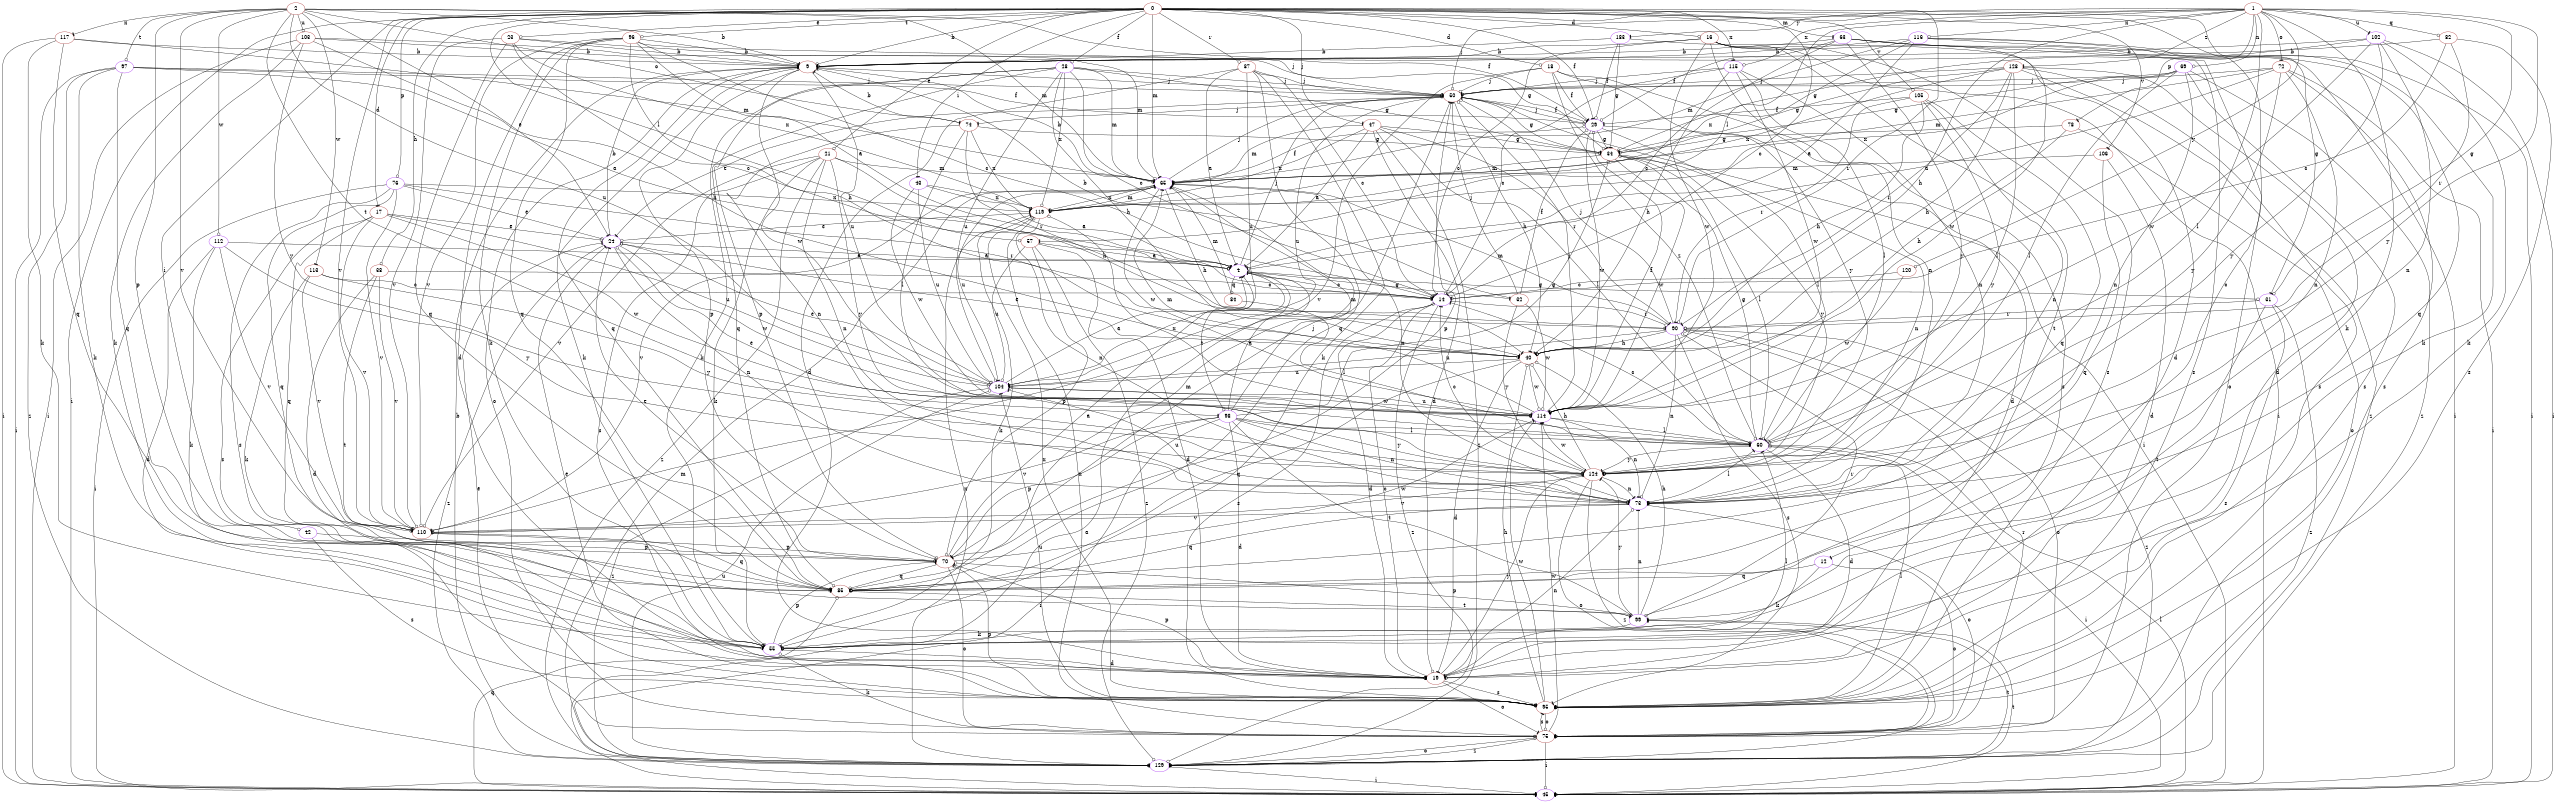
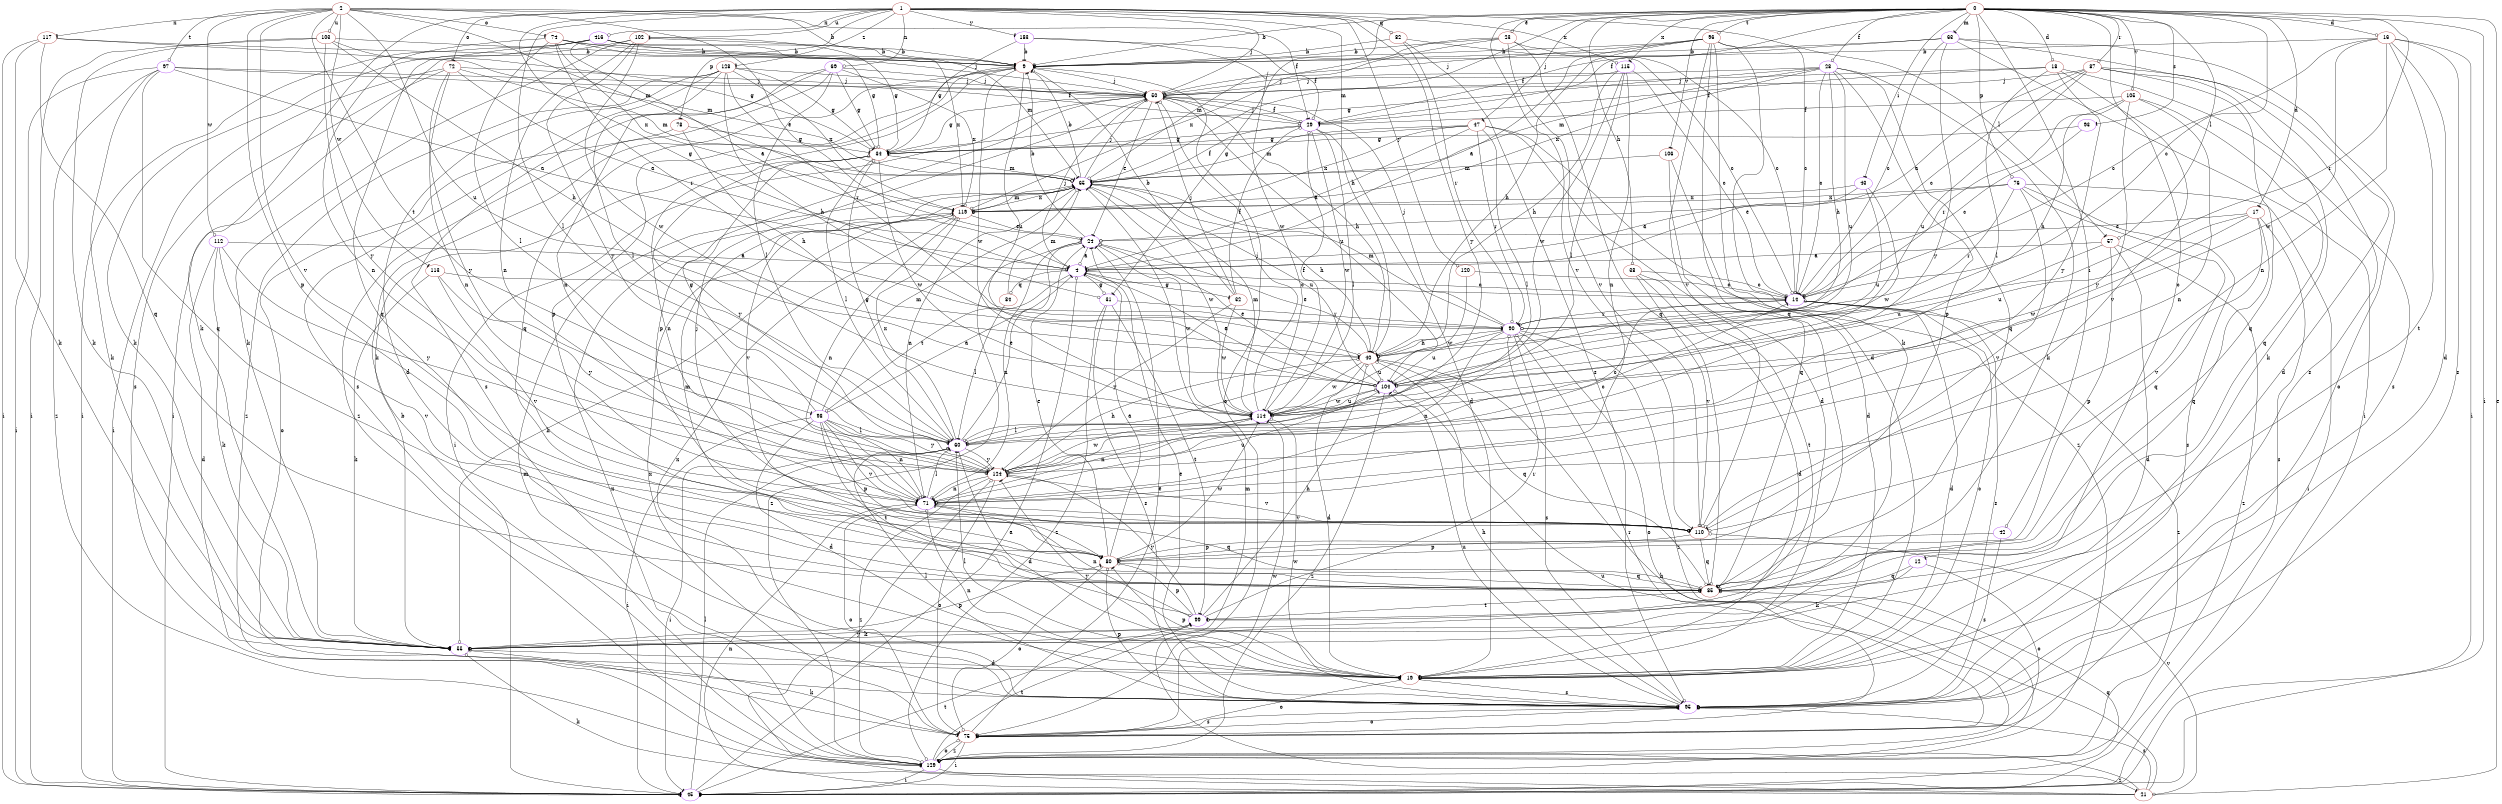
  strict digraph {
    node [color=brown]
    edge [arrowhead=odot]
    0
    9
    12 [color=purple]
    14 [color=purple]
    16
    17
    18
    21
    23
    28 [color=purple]
    29 [color=purple]
    31 [color=purple]
    38
    42 [color=purple]
    43 [color=purple]
    45 [color=purple]
    47
    57
    63 [color=purple]
    65 [color=purple]
    76 [color=purple]
    87
    90 [color=purple]
+   93 [color=purple]
    96
    105
    106
    110
    115 [color=purple]
    50
    55 [color=purple]
-   80 [label=70]
+   80
    104 [color=purple]
    75
    85
    114 [color=purple]
    19
-   95
+   95 [color=purple]
    129 [color=purple]
-   71 [color=purple label=73]
+   71 [color=purple]
    99 [color=purple]
    24 [color=purple]
    60 [color=purple]
    124
    40
    119
    34
    4 [color=purple]
    1
    69 [color=purple]
    72
    78
    82
-   102 [color=purple]
-   116 [color=purple]
+   102
+   116 [color=purple label=416]
    120
    n57 [color=purple label=183]
    128
    2
    74
    97 [color=purple]
    98 [color=purple]
    103
    112 [color=purple]
    113
    117
    32
    84
    0 -> 9 [label=b]
    0 -> 12 [arrowhead=tee label=c]
    0 -> 14 [label=c]
    0 -> 16 [label=d]
    0 -> 17 [arrowhead=tee label=d]
    0 -> 18 [label=d]
    0 -> 21 [label=e]
    0 -> 23 [label=e]
    0 -> 28 [label=f]
    0 -> 29 [arrowhead=tee label=f]
    0 -> 31 [arrowhead=tee label=g]
    0 -> 38 [label=h]
    0 -> 42 [label=i]
    0 -> 43 [arrowhead=tee label=i]
    0 -> 45 [arrowhead=tee label=i]
    0 -> 47 [arrowhead=tee label=j]
    0 -> 57 [label=l]
    0 -> 63 [arrowhead=tee label=m]
    0 -> 65 [arrowhead=tee label=m]
    0 -> 76 [label=p]
    0 -> 87 [label=r]
    0 -> 90 [label=r]
+   0 -> 93 [arrowhead=tee label=s]
    0 -> 96 [label=t]
    0 -> 105 [label=v]
    0 -> 106 [arrowhead=tee label=v]
    0 -> 110 [arrowhead=tee label=v]
    0 -> 115 [arrowhead=tee label=x]
    9 -> 50 [arrowhead=tee label=j]
    9 -> 55 [arrowhead=tee label=k]
    9 -> 80 [label=p]
    9 -> 104 [label=u]
    9 -> 75 [label=o]
    9 -> 85 [label=q]
    9 -> 114 [arrowhead=tee label=w]
    12 -> 55 [label=k]
    12 -> 75 [label=o]
    12 -> 85 [label=q]
    14 -> 90 [label=r]
    14 -> 19 [arrowhead=tee label=d]
    14 -> 95 [label=s]
    14 -> 129 [label=z]
    16 -> 9 [arrowhead=tee label=b]
    16 -> 14 [arrowhead=tee label=c]
    16 -> 45 [arrowhead=tee label=i]
    16 -> 114 [label=w]
    16 -> 19 [label=d]
    16 -> 95 [label=s]
    16 -> 71 [label=n]
    16 -> 99 [label=t]
    17 -> 110 [label=v]
    17 -> 104 [label=u]
    17 -> 85 [label=q]
    17 -> 114 [label=w]
    17 -> 95 [label=s]
    17 -> 24 [label=e]
    18 -> 29 [arrowhead=tee label=f]
    18 -> 110 [arrowhead=tee label=v]
    18 -> 50 [label=j]
    18 -> 95 [label=s]
-   18 -> 60 [label=z]
+   18 -> 60 [label=l]
    18 -> 124 [label=y]
    21 -> 65 [arrowhead=tee label=m]
    21 -> 110 [label=v]
    21 -> 55 [label=k]
    21 -> 95 [label=s]
-   21 -> 129 [arrowhead=tee label=z]
+   129 -> 21 [arrowhead=tee label=z]
    21 -> 71 [arrowhead=tee label=n]
    21 -> 124 [label=y]
    21 -> 40 [arrowhead=tee label=h]
    23 -> 9 [arrowhead=tee label=b]
    23 -> 14 [label=c]
    23 -> 65 [label=m]
    23 -> 110 [label=v]
    23 -> 85 [label=q]
    23 -> 119 [label=x]
    28 -> 14 [arrowhead=tee label=c]
    28 -> 65 [label=m]
    28 -> 50 [label=j]
    28 -> 55 [label=k]
    28 -> 80 [label=p]
    28 -> 104 [label=u]
    28 -> 85 [label=q]
    28 -> 40 [label=h]
    28 -> 119 [label=x]
    28 -> 34 [arrowhead=tee label=g]
    29 -> 50 [arrowhead=tee label=j]
    29 -> 114 [arrowhead=tee label=w]
    29 -> 19 [label=d]
    29 -> 60 [label=l]
    29 -> 34 [arrowhead=tee label=g]
    31 -> 90 [label=r]
    31 -> 95 [label=s]
    31 -> 129 [label=z]
    31 -> 99 [arrowhead=tee label=t]
    38 -> 14 [label=c]
    38 -> 110 [label=v]
    38 -> 19 [arrowhead=tee label=d]
    38 -> 99 [label=t]
    42 -> 80 [arrowhead=tee label=p]
    42 -> 95 [arrowhead=tee label=s]
    43 -> 104 [label=u]
    43 -> 114 [label=w]
    43 -> 119 [label=x]
    43 -> 4 [arrowhead=tee label=a]
    45 -> 85 [label=q]
    45 -> 99 [arrowhead=tee label=t]
    45 -> 60 [label=l]
    45 -> 4 [label=a]
    47 -> 65 [arrowhead=tee label=m]
    47 -> 90 [arrowhead=tee label=r]
    47 -> 19 [label=d]
    47 -> 129 [arrowhead=tee label=z]
    47 -> 60 [label=l]
    47 -> 119 [label=x]
    47 -> 34 [label=g]
    47 -> 4 [arrowhead=tee label=a]
    57 -> 80 [label=p]
    57 -> 104 [label=u]
    57 -> 19 [label=d]
    57 -> 129 [label=z]
    57 -> 4 [label=a]
    63 -> 9 [label=b]
    63 -> 14 [arrowhead=tee label=c]
    63 -> 29 [label=f]
    63 -> 45 [label=i]
    63 -> 75 [label=o]
    63 -> 95 [arrowhead=tee label=s]
    63 -> 124 [label=y]
    65 -> 9 [arrowhead=tee label=b]
    65 -> 29 [label=f]
    65 -> 110 [label=v]
    65 -> 50 [label=j]
    65 -> 104 [arrowhead=tee label=u]
    65 -> 114 [arrowhead=tee label=w]
    65 -> 71 [arrowhead=tee label=n]
    65 -> 40 [arrowhead=tee label=h]
    65 -> 119 [label=x]
    76 -> 45 [arrowhead=tee label=i]
    76 -> 90 [label=r]
    76 -> 110 [label=v]
    76 -> 85 [arrowhead=tee label=q]
    76 -> 95 [label=s]
    76 -> 24 [label=e]
    76 -> 119 [arrowhead=tee label=x]
    87 -> 14 [label=c]
    87 -> 50 [label=j]
    87 -> 55 [arrowhead=tee label=k]
    87 -> 104 [arrowhead=tee label=u]
    87 -> 85 [label=q]
    87 -> 19 [arrowhead=tee label=d]
    87 -> 4 [arrowhead=tee label=a]
    90 -> 65 [arrowhead=tee label=m]
    90 -> 50 [label=j]
    90 -> 104 [arrowhead=tee label=u]
    90 -> 75 [arrowhead=tee label=o]
    90 -> 95 [arrowhead=tee label=s]
    90 -> 129 [label=z]
    90 -> 71 [label=n]
    90 -> 40 [label=h]
+   93 -> 14 [label=c]
+   93 -> 34 [arrowhead=tee label=g]
    96 -> 9 [label=b]
    96 -> 14 [label=c]
    96 -> 110 [label=v]
    96 -> 50 [label=j]
    96 -> 55 [label=k]
    96 -> 85 [label=q]
    96 -> 19 [label=d]
    96 -> 40 [arrowhead=tee label=h]
    96 -> 4 [label=a]
    105 -> 29 [arrowhead=tee label=f]
    105 -> 90 [arrowhead=tee label=r]
    105 -> 85 [arrowhead=tee label=q]
    105 -> 71 [arrowhead=tee label=n]
    105 -> 124 [label=y]
    105 -> 40 [label=h]
    106 -> 65 [arrowhead=tee label=m]
    106 -> 85 [label=q]
    106 -> 19 [arrowhead=tee label=d]
    110 -> 80 [label=p]
    110 -> 85 [arrowhead=tee label=q]
    115 -> 14 [label=c]
    115 -> 50 [label=j]
    115 -> 114 [arrowhead=tee label=w]
    115 -> 71 [label=n]
    115 -> 60 [arrowhead=tee label=l]
    115 -> 40 [arrowhead=tee label=h]
    50 -> 29 [label=f]
    50 -> 45 [arrowhead=tee label=i]
    50 -> 80 [arrowhead=tee label=p]
    50 -> 104 [arrowhead=tee label=u]
    50 -> 24 [arrowhead=tee label=e]
    50 -> 40 [arrowhead=tee label=h]
    50 -> 34 [arrowhead=tee label=g]
    55 -> 80 [arrowhead=tee label=p]
    55 -> 19 [arrowhead=tee label=d]
    80 -> 50 [arrowhead=tee label=j]
    80 -> 75 [label=o]
    80 -> 85 [label=q]
    80 -> 114 [arrowhead=tee label=w]
    80 -> 24 [arrowhead=tee label=e]
    80 -> 4 [arrowhead=tee label=a]
    104 -> 114 [label=w]
    104 -> 129 [arrowhead=tee label=z]
    104 -> 24 [label=e]
    104 -> 4 [arrowhead=tee label=a]
    75 -> 45 [label=i]
    75 -> 90 [label=r]
    75 -> 55 [label=k]
    75 -> 114 [arrowhead=tee label=w]
    75 -> 95 [arrowhead=tee label=s]
    75 -> 129 [arrowhead=tee label=z]
    75 -> 24 [arrowhead=tee label=e]
    75 -> 119 [label=x]
    85 -> 65 [arrowhead=tee label=m]
    85 -> 99 [arrowhead=tee label=t]
    114 -> 29 [label=f]
    114 -> 65 [arrowhead=tee label=m]
    114 -> 50 [label=j]
    114 -> 104 [label=u]
    114 -> 71 [arrowhead=tee label=n]
    114 -> 60 [label=l]
    19 -> 14 [label=c]
    19 -> 80 [arrowhead=tee label=p]
    19 -> 75 [arrowhead=tee label=o]
    19 -> 95 [label=s]
    19 -> 71 [label=n]
    19 -> 60 [arrowhead=tee label=l]
    19 -> 124 [arrowhead=tee label=y]
    95 -> 80 [label=p]
    95 -> 104 [arrowhead=tee label=u]
    95 -> 75 [label=o]
    95 -> 114 [label=w]
    95 -> 24 [arrowhead=tee label=e]
    95 -> 60 [label=l]
    95 -> 40 [label=h]
    95 -> 119 [label=x]
    129 -> 9 [arrowhead=tee label=b]
    129 -> 45 [arrowhead=tee label=i]
    129 -> 65 [arrowhead=tee label=m]
    129 -> 104 [label=u]
    129 -> 75 [label=o]
    129 -> 99 [arrowhead=tee label=t]
    129 -> 119 [arrowhead=tee label=x]
    71 -> 110 [label=v]
    71 -> 104 [arrowhead=tee label=u]
    71 -> 75 [arrowhead=tee label=o]
    71 -> 85 [label=q]
    71 -> 60 [arrowhead=tee label=l]
    99 -> 90 [label=r]
    99 -> 55 [label=k]
    99 -> 80 [label=p]
    99 -> 71 [arrowhead=tee label=n]
    99 -> 124 [arrowhead=tee label=y]
    99 -> 40 [label=h]
    24 -> 9 [arrowhead=tee label=b]
    24 -> 114 [label=w]
    24 -> 129 [label=z]
    24 -> 71 [label=n]
    24 -> 4 [label=a]
    60 -> 14 [arrowhead=tee label=c]
    60 -> 45 [arrowhead=tee label=i]
    60 -> 19 [arrowhead=tee label=d]
    60 -> 24 [label=e]
    60 -> 124 [arrowhead=tee label=y]
    60 -> 119 [label=x]
    60 -> 34 [label=g]
    124 -> 14 [arrowhead=tee label=c]
    124 -> 110 [label=v]
    124 -> 75 [arrowhead=tee label=o]
    124 -> 114 [arrowhead=tee label=w]
    124 -> 129 [label=z]
    124 -> 71 [arrowhead=tee label=n]
    124 -> 40 [label=h]
    40 -> 104 [label=u]
    40 -> 85 [label=q]
    40 -> 114 [label=w]
    40 -> 19 [arrowhead=tee label=d]
    40 -> 24 [label=e]
    119 -> 65 [arrowhead=tee label=m]
    119 -> 55 [label=k]
    119 -> 71 [label=n]
    119 -> 24 [label=e]
    34 -> 65 [label=m]
    34 -> 114 [label=w]
    34 -> 71 [label=n]
    34 -> 60 [arrowhead=tee label=l]
    34 -> 124 [label=y]
    4 -> 14 [arrowhead=tee label=c]
    4 -> 31 [label=g]
    4 -> 50 [label=j]
    4 -> 98 [label=t]
    4 -> 32 [arrowhead=tee label=g]
    4 -> 84 [label=q]
    1 -> 31 [label=g]
    1 -> 57 [arrowhead=tee label=l]
    1 -> 115 [label=x]
    1 -> 50 [label=j]
    1 -> 55 [label=k]
    1 -> 60 [label=l]
    1 -> 124 [arrowhead=tee label=y]
    1 -> 40 [label=h]
    1 -> 69 [label=n]
    1 -> 72 [arrowhead=tee label=o]
    1 -> 78 [arrowhead=tee label=p]
    1 -> 82 [label=q]
    1 -> 102 [arrowhead=tee label=u]
    1 -> 116 [label=x]
    1 -> 120 [label=y]
    1 -> n57 [arrowhead=tee label=y]
    1 -> 128 [arrowhead=tee label=z]
    69 -> 50 [arrowhead=tee label=j]
    69 -> 95 [label=s]
    69 -> 129 [arrowhead=tee label=z]
    69 -> 71 [arrowhead=tee label=n]
    69 -> 60 [label=l]
    69 -> 119 [label=x]
    69 -> 34 [label=g]
    72 -> 45 [arrowhead=tee label=i]
    72 -> 65 [label=m]
    72 -> 50 [arrowhead=tee label=j]
    72 -> 95 [arrowhead=tee label=s]
    72 -> 71 [arrowhead=tee label=n]
    72 -> 124 [arrowhead=tee label=y]
    72 -> 4 [label=a]
    78 -> 75 [label=o]
    78 -> 40 [arrowhead=tee label=h]
    78 -> 34 [arrowhead=tee label=g]
    82 -> 9 [label=b]
    82 -> 14 [label=c]
    82 -> 90 [label=r]
    82 -> 95 [label=s]
    102 -> 9 [arrowhead=tee label=b]
    102 -> 45 [label=i]
    102 -> 55 [arrowhead=tee label=k]
    102 -> 114 [arrowhead=tee label=w]
    102 -> 71 [arrowhead=tee label=n]
    102 -> 124 [label=y]
    102 -> 34 [label=g]
    116 -> 9 [arrowhead=tee label=b]
    116 -> 45 [arrowhead=tee label=i]
    116 -> 65 [arrowhead=tee label=m]
    116 -> 55 [label=k]
    116 -> 85 [label=q]
    116 -> 119 [arrowhead=tee label=x]
    116 -> 4 [arrowhead=tee label=a]
    120 -> 14 [arrowhead=tee label=c]
    120 -> 114 [arrowhead=tee label=w]
    n57 -> 9 [arrowhead=tee label=b]
    n57 -> 29 [label=f]
    n57 -> 114 [arrowhead=tee label=w]
    n57 -> 34 [arrowhead=tee label=g]
    128 -> 90 [arrowhead=tee label=r]
    128 -> 50 [label=j]
    128 -> 19 [label=d]
    128 -> 95 [arrowhead=tee label=s]
    128 -> 129 [arrowhead=tee label=z]
    128 -> 60 [label=l]
    128 -> 40 [label=h]
    128 -> 119 [arrowhead=tee label=x]
    128 -> 34 [arrowhead=tee label=g]
    2 -> 9 [arrowhead=tee label=b]
    2 -> 29 [arrowhead=tee label=f]
    2 -> 65 [arrowhead=tee label=m]
    2 -> 110 [label=v]
    2 -> 80 [label=p]
    2 -> 104 [label=u]
    2 -> 24 [arrowhead=tee label=e]
    2 -> 74 [arrowhead=tee label=o]
    2 -> 97 [label=t]
    2 -> 98 [arrowhead=tee label=t]
    2 -> 103 [label=u]
    2 -> 112 [label=w]
    2 -> 113 [arrowhead=tee label=w]
    2 -> 117 [arrowhead=tee label=x]
    74 -> 9 [arrowhead=tee label=b]
    74 -> 90 [arrowhead=tee label=r]
-   50 -> 74 [arrowhead=tee label=j]
+   74 -> 50 [arrowhead=tee label=j]
    74 -> 71 [arrowhead=tee label=n]
    74 -> 60 [arrowhead=tee label=l]
    74 -> 119 [arrowhead=tee label=x]
    74 -> 34 [label=g]
    97 -> 29 [label=f]
    97 -> 45 [label=i]
    97 -> 50 [label=j]
    97 -> 55 [arrowhead=tee label=k]
    97 -> 85 [arrowhead=tee label=q]
    97 -> 129 [label=z]
    97 -> 4 [arrowhead=tee label=a]
    98 -> 45 [arrowhead=tee label=i]
    98 -> 65 [label=m]
    98 -> 110 [arrowhead=tee label=v]
    98 -> 80 [arrowhead=tee label=p]
    98 -> 19 [label=d]
    98 -> 71 [label=n]
    98 -> 99 [label=t]
    98 -> 60 [arrowhead=tee label=l]
    98 -> 124 [label=y]
    98 -> 34 [label=g]
    98 -> 4 [arrowhead=tee label=a]
    103 -> 9 [arrowhead=tee label=b]
    103 -> 45 [arrowhead=tee label=i]
    103 -> 55 [label=k]
    103 -> 124 [label=y]
    103 -> 40 [arrowhead=tee label=h]
    103 -> 34 [label=g]
-   112 -> 110 [arrowhead=tee label=v]
+   112 -> 85 [arrowhead=tee label=v]
    112 -> 55 [arrowhead=tee label=k]
    112 -> 19 [label=d]
    112 -> 124 [label=y]
    112 -> 4 [label=a]
    113 -> 14 [arrowhead=tee label=c]
    113 -> 110 [label=v]
    113 -> 55 [label=k]
    113 -> 124 [arrowhead=tee label=y]
    117 -> 9 [arrowhead=tee label=b]
    117 -> 45 [arrowhead=tee label=i]
    117 -> 65 [label=m]
    117 -> 55 [arrowhead=tee label=k]
    117 -> 85 [label=q]
    32 -> 9 [label=b]
    32 -> 29 [label=f]
    32 -> 50 [arrowhead=tee label=j]
    32 -> 114 [label=w]
    32 -> 124 [arrowhead=tee label=y]
    84 -> 65 [arrowhead=tee label=m]
    84 -> 60 [arrowhead=tee label=l]
  }
